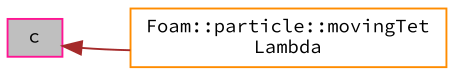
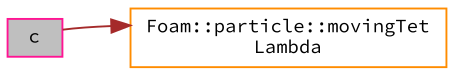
  digraph {
    rankdir=LR
    fontname="Source Code Pro"
    node [fontname="Source Code Pro" fontsize=10 shape=record]
    n1 [color=deeppink fillcolor=grey75 fontcolor=black height=0.2 label=c style=filled width=0.4]
    n2 [color=darkorange height=0.2 label="Foam::particle::movingTet\lLambda" width=0.4]
-   n1 -> n2 [color=brown dir=back fontname="Source Code Pro" fontsize=10 labelfontname=FreeSans labelfontsize=10 style=solid]
+   n2 -> n1 [color=brown dir=back fontname="Source Code Pro" fontsize=10 labelfontname=FreeSans labelfontsize=10 style=solid]
  }
